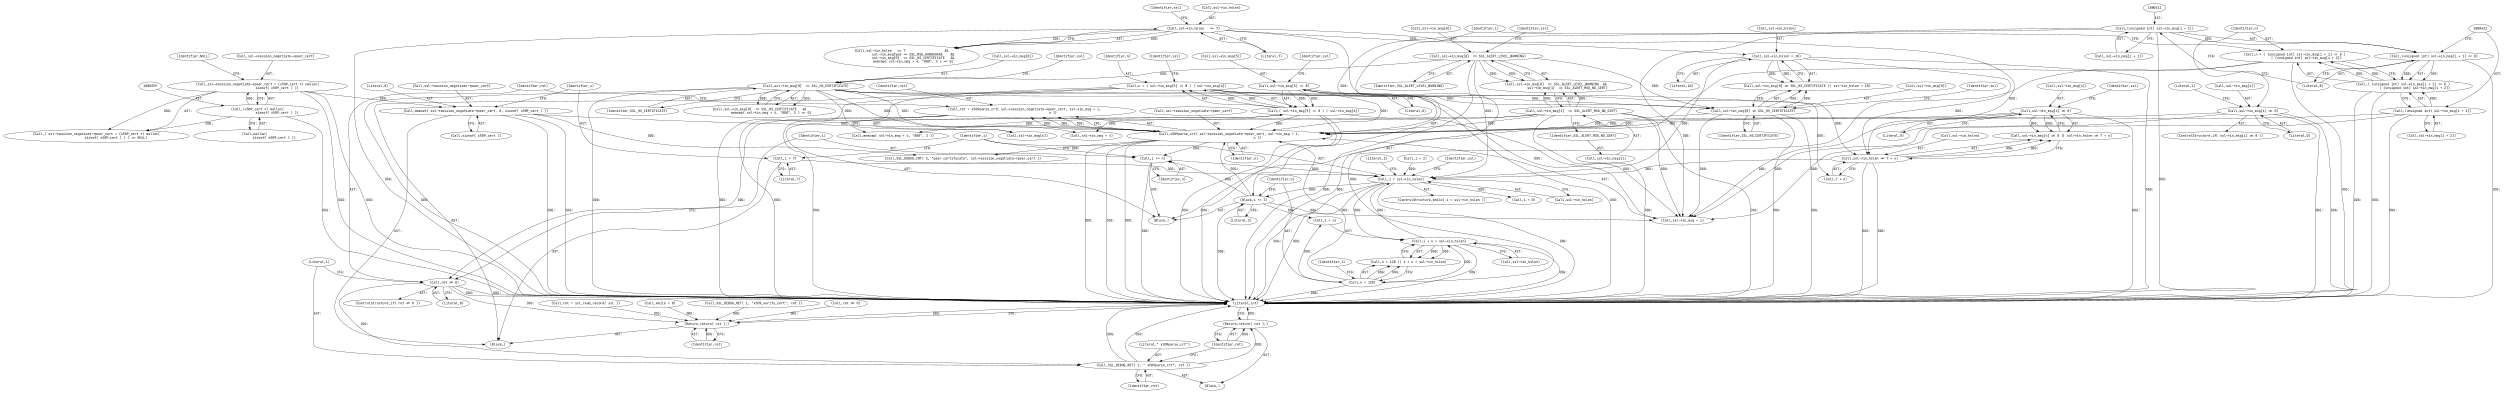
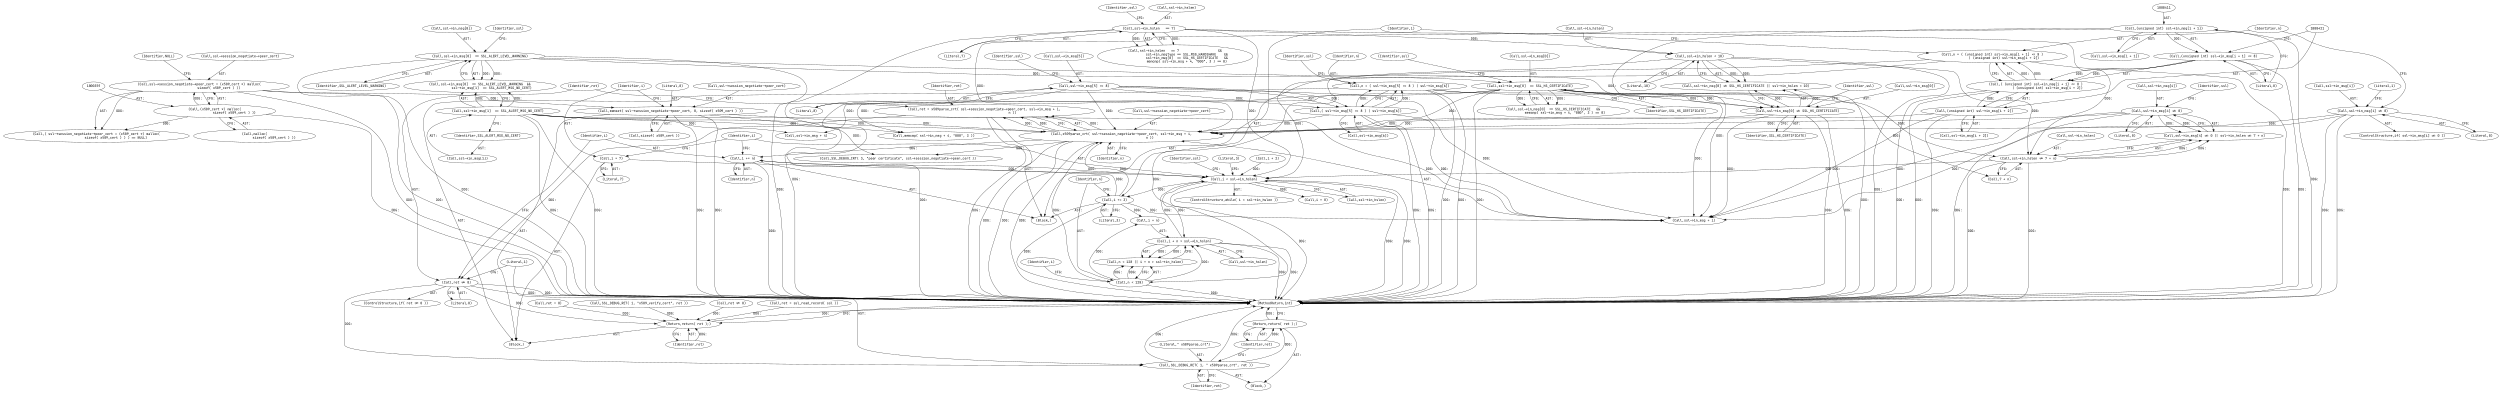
  digraph {
    fontname="JetBrains Mono"
    node [fontname="JetBrains Mono"]
    edge [fontname="JetBrains Mono"]
    n1 [label="(Call,ret = x509parse_crt( ssl->session_negotiate->peer_cert, ssl->in_msg + i,\n                             n ))"]
    n2 [label="(Call,x509parse_crt( ssl->session_negotiate->peer_cert, ssl->in_msg + i,\n                             n ))"]
    n3 [label="(Call,ret != 0)"]
    n4 [label="(Block,)"]
-   n5 [label="(Literal,int)"]
+   n5 [label="(MethodReturn,int)"]
    n6 [label="(Call,i += n)"]
    n7 [label="(Call,SSL_DEBUG_CRT( 3, \"peer certificate\", ssl->session_negotiate->peer_cert ))"]
    n8 [label="(Identifier,n)"]
    n9 [label="(Call,SSL_DEBUG_RET( 1, \" x509parse_crt\", ret ))"]
    n10 [label="(Return,return( ret );)"]
    n11 [label="(ControlStructure,if( ret != 0 ))"]
    n12 [label="(Literal,0)"]
    n13 [label="(Return,return( ret );)"]
    n14 [label="(Call,i < ssl->in_hslen)"]
    n15 [label="(Identifier,n)"]
    n16 [label="(Call,memset( ssl->session_negotiate->peer_cert, 0, sizeof( x509_cert ) ))"]
    n17 [label="(Block,)"]
    n18 [label="(Call,sizeof( x509_cert ))"]
    n19 [label="(Call,ssl->session_negotiate->peer_cert = (x509_cert *) malloc(\n                    sizeof( x509_cert ) ))"]
    n20 [label="(Call,(x509_cert *) malloc(\n                    sizeof( x509_cert ) ))"]
    n21 [label="(Call,( ssl->session_negotiate->peer_cert = (x509_cert *) malloc(\n                    sizeof( x509_cert ) ) ) == NULL)"]
    n22 [label="(Call,malloc(\n                    sizeof( x509_cert ) ))"]
    n23 [label="(Call,ssl->in_msg[4] != 0)"]
    n24 [label="(Call,ssl->in_msg + i)"]
    n25 [label="(Literal,0)"]
    n26 [label="(Call,ssl->in_msg[4] != 0 || ssl->in_hslen != 7 + n)"]
    n27 [label="(Call,ssl->in_hslen != 7 + n)"]
    n28 [label="(Call,ssl->in_msg[i] != 0)"]
    n29 [label="(ControlStructure,if( ssl->in_msg[i] != 0 ))"]
    n30 [label="(Literal,0)"]
    n31 [label="(Call,ssl->in_msg[0] != SSL_HS_CERTIFICATE)"]
    n32 [label="(Call,ssl->in_msg[0] != SSL_HS_CERTIFICATE || ssl->in_hslen < 10)"]
    n33 [label="(Identifier,SSL_HS_CERTIFICATE)"]
    n34 [label="(Call,ssl->in_hslen < 10)"]
    n35 [label="(Call,ssl->in_msg[0]  == SSL_ALERT_LEVEL_WARNING)"]
    n36 [label="(Call,ssl->in_msg[0]  == SSL_HS_CERTIFICATE)"]
    n37 [label="(Identifier,SSL_ALERT_LEVEL_WARNING)"]
    n38 [label="(Call,ssl->in_msg[0]  == SSL_ALERT_LEVEL_WARNING  &&\n            ssl->in_msg[1]  == SSL_ALERT_MSG_NO_CERT)"]
    n39 [label="(Call,memcmp( ssl->in_msg + 4, \"\0\0\0\", 3 ))"]
    n40 [label="(Identifier,SSL_HS_CERTIFICATE)"]
    n41 [label="(Call,ssl->in_msg + 4)"]
    n42 [label="(Call,ssl->in_msg[0]  == SSL_HS_CERTIFICATE   &&\n            memcmp( ssl->in_msg + 4, \"\0\0\0\", 3 ) == 0)"]
    n43 [label="(Call,ssl->in_msg[1]  == SSL_ALERT_MSG_NO_CERT)"]
    n44 [label="(Call,(unsigned int) ssl->in_msg[i + 1])"]
    n45 [label="(Call,(unsigned int) ssl->in_msg[i + 1] << 8)"]
    n46 [label="(Call,ssl->in_msg[i + 1])"]
    n47 [label="(Call,( (unsigned int) ssl->in_msg[i + 1] << 8 )\n            | (unsigned int) ssl->in_msg[i + 2])"]
    n48 [label="(Literal,8)"]
    n49 [label="(Call,( ssl->in_msg[5] << 8 ) | ssl->in_msg[6])"]
    n50 [label="(Call,n = ( ssl->in_msg[5] << 8 ) | ssl->in_msg[6])"]
    n51 [label="(Call,ssl->in_msg[6])"]
    n52 [label="(Call,7 + n)"]
    n53 [label="(Call,ssl->in_msg[5] << 8)"]
    n54 [label="(Literal,8)"]
    n55 [label="(Identifier,SSL_ALERT_MSG_NO_CERT)"]
    n56 [label="(Call,ssl->in_msg[1])"]
    n57 [label="(Call,(unsigned int) ssl->in_msg[i + 2])"]
    n58 [label="(Call,ssl->in_msg[i + 2])"]
    n59 [label="(Call,n = ( (unsigned int) ssl->in_msg[i + 1] << 8 )\n            | (unsigned int) ssl->in_msg[i + 2])"]
-   n60 [label="(Block,i += 3)"]
+   n60 [label="(Call,i += 3)"]
    n61 [label="(Literal,3)"]
    n62 [label="(Call,i + n)"]
    n63 [label="(Call,i + n > ssl->in_hslen)"]
    n64 [label="(Call,n < 128 || i + n > ssl->in_hslen)"]
    n65 [label="(Call,ssl->in_hslen)"]
    n66 [label="(ControlStructure,while( i < ssl->in_hslen ))"]
    n67 [label="(Call,i + 0)"]
    n68 [label="(Call,ssl->in_hslen)"]
    n69 [label="(Call,i + 2)"]
    n70 [label="(Call,i = 7)"]
    n71 [label="(Literal,7)"]
    n72 [label="(Call,ssl->in_hslen   == 7)"]
    n73 [label="(Literal,7)"]
    n74 [label="(Call,ssl->in_hslen   == 7                    &&\n            ssl->in_msgtype == SSL_MSG_HANDSHAKE    &&\n            ssl->in_msg[0]  == SSL_HS_CERTIFICATE   &&\n            memcmp( ssl->in_msg + 4, \"\0\0\0\", 3 ) == 0)"]
    n75 [label="(Literal,10)"]
    n76 [label="(Call,n < 128)"]
    n77 [label="(Block,)"]
    n78 [label="(Identifier,ret)"]
    n79 [label="(Identifier,ret)"]
    n80 [label="(Identifier,ret)"]
    n81 [label="(Identifier,ssl)"]
    n82 [label="(Call,ssl->in_msg[0])"]
    n83 [label="(Identifier,NULL)"]
    n84 [label="(Call,ret = ssl_read_record( ssl ))"]
    n85 [label="(Identifier,n)"]
    n86 [label="(Call,ssl->in_msg[5])"]
    n87 [label="(Literal,\" x509parse_crt\")"]
    n88 [label="(Call,ssl->in_msg[4])"]
    n89 [label="(Identifier,i)"]
-   n90 [label="(Call,while = 0)"]
+   n90 [label="(Call,ret = 0)"]
    n91 [label="(Call,ssl->in_msg[i])"]
    n92 [label="(Identifier,ssl)"]
    n93 [label="(Identifier,ssl)"]
    n94 [label="(Call,ssl->in_hslen)"]
    n95 [label="(Identifier,ssl)"]
    n96 [label="(Literal,1)"]
    n97 [label="(Call,ssl->in_hslen)"]
    n98 [label="(Identifier,i)"]
    n99 [label="(Identifier,ssl)"]
    n100 [label="(Call,SSL_DEBUG_RET( 1, \"x509_verify_cert\", ret ))"]
    n101 [label="(Call,ssl->session_negotiate->peer_cert)"]
    n102 [label="(Identifier,i)"]
    n103 [label="(Identifier,ret)"]
    n104 [label="(Call,ssl->session_negotiate->peer_cert)"]
    n105 [label="(Identifier,i)"]
    n106 [label="(Identifier,ssl)"]
    n107 [label="(Identifier,n)"]
    n108 [label="(Literal,3)"]
    n109 [label="(Identifier,ssl)"]
    n110 [label="(Identifier,ssl)"]
    n111 [label="(Identifier,ret)"]
    n112 [label="(Call,ssl->in_hslen)"]
    n113 [label="(Identifier,i)"]
    n114 [label="(Call,ret != 0)"]
    n115 [label="(Call,ssl->in_msg[0])"]
    n116 [label="(Call,ssl->session_negotiate->peer_cert)"]
    n117 [label="(Call,ssl->in_msg[0])"]
    n118 [label="(Literal,1)"]
    n119 [label="(Identifier,n)"]
    n120 [label="(Literal,0)"]
    1000359
    1000411
    1000421
    n1 -> n2 [label="CFG: "]
    n1 -> n3 [label="DDG: "]
    n1 -> n4 [label="AST: "]
    n1 -> n5 [label="DDG: "]
    n2 -> n1 [label="AST: "]
    n2 -> n1 [label="DDG: "]
    n2 -> n1 [label="DDG: "]
    n2 -> n1 [label="DDG: "]
    n2 -> n5 [label="DDG: "]
    n2 -> n5 [label="DDG: "]
    n2 -> n5 [label="DDG: "]
    n2 -> n6 [label="DDG: "]
    n2 -> n7 [label="DDG: "]
    n2 -> n8 [label="CFG: "]
    n3 -> n5 [label="DDG: "]
    n3 -> n5 [label="DDG: "]
    n3 -> n9 [label="DDG: "]
    n3 -> n10 [label="DDG: "]
    n3 -> n11 [label="AST: "]
    n3 -> n12 [label="CFG: "]
    n5 -> n10 [label="CFG: "]
    n5 -> n13 [label="CFG: "]
    n6 -> n4 [label="AST: "]
    n6 -> n5 [label="DDG: "]
    n6 -> n14 [label="DDG: "]
    n6 -> n15 [label="CFG: "]
    n8 -> n2 [label="AST: "]
    n9 -> n5 [label="DDG: "]
    n9 -> n5 [label="DDG: "]
    n9 -> n13 [label="DDG: "]
    n9 -> n77 [label="AST: "]
    n9 -> n78 [label="CFG: "]
    n10 -> n5 [label="DDG: "]
    n10 -> n17 [label="AST: "]
    n10 -> n79 [label="CFG: "]
    n12 -> n3 [label="AST: "]
    n13 -> n5 [label="DDG: "]
    n13 -> n77 [label="AST: "]
    n13 -> n80 [label="CFG: "]
    n14 -> n5 [label="DDG: "]
    n14 -> n5 [label="DDG: "]
    n14 -> n5 [label="DDG: "]
    n14 -> n60 [label="DDG: "]
    n14 -> n63 [label="DDG: "]
    n14 -> n66 [label="AST: "]
    n14 -> n67 [label="DDG: "]
    n14 -> n68 [label="CFG: "]
    n15 -> n6 [label="AST: "]
    n16 -> n2 [label="DDG: "]
    n16 -> n5 [label="DDG: "]
    n16 -> n5 [label="DDG: "]
    n16 -> n7 [label="DDG: "]
    n16 -> n17 [label="AST: "]
    n16 -> n18 [label="CFG: "]
    n18 -> n16 [label="AST: "]
    n19 -> n5 [label="DDG: "]
    n19 -> n5 [label="DDG: "]
    n19 -> n16 [label="DDG: "]
    n19 -> n20 [label="CFG: "]
    n19 -> n21 [label="AST: "]
    n19 -> n21 [label="DDG: "]
    n20 -> n5 [label="DDG: "]
    n20 -> n19 [label="AST: "]
    n20 -> n19 [label="DDG: "]
    n20 -> n21 [label="DDG: "]
    n20 -> n22 [label="CFG: "]
    n22 -> n20 [label="AST: "]
    n23 -> n2 [label="DDG: "]
    n23 -> n5 [label="DDG: "]
    n23 -> n24 [label="DDG: "]
    n23 -> n25 [label="CFG: "]
    n23 -> n26 [label="AST: "]
    n23 -> n26 [label="DDG: "]
    n23 -> n26 [label="DDG: "]
    n24 -> n2 [label="AST: "]
    n25 -> n23 [label="AST: "]
    n26 -> n23 [label="CFG: "]
    n26 -> n27 [label="CFG: "]
    n27 -> n5 [label="DDG: "]
    n27 -> n5 [label="DDG: "]
    n27 -> n14 [label="DDG: "]
    n27 -> n26 [label="AST: "]
    n27 -> n26 [label="DDG: "]
    n27 -> n26 [label="DDG: "]
    n27 -> n52 [label="CFG: "]
    n28 -> n2 [label="DDG: "]
    n28 -> n5 [label="DDG: "]
    n28 -> n5 [label="DDG: "]
    n28 -> n24 [label="DDG: "]
    n28 -> n29 [label="AST: "]
    n28 -> n30 [label="CFG: "]
    n30 -> n28 [label="AST: "]
    n31 -> n2 [label="DDG: "]
    n31 -> n5 [label="DDG: "]
    n31 -> n5 [label="DDG: "]
    n31 -> n24 [label="DDG: "]
    n31 -> n32 [label="AST: "]
    n31 -> n32 [label="DDG: "]
    n31 -> n32 [label="DDG: "]
    n31 -> n33 [label="CFG: "]
    n32 -> n31 [label="CFG: "]
    n32 -> n34 [label="CFG: "]
    n33 -> n31 [label="AST: "]
    n34 -> n5 [label="DDG: "]
    n34 -> n14 [label="DDG: "]
    n34 -> n27 [label="DDG: "]
    n34 -> n32 [label="AST: "]
    n34 -> n32 [label="DDG: "]
    n34 -> n32 [label="DDG: "]
    n34 -> n75 [label="CFG: "]
    n35 -> n5 [label="DDG: "]
    n35 -> n5 [label="DDG: "]
    n35 -> n31 [label="DDG: "]
    n35 -> n36 [label="DDG: "]
    n35 -> n37 [label="CFG: "]
    n35 -> n38 [label="AST: "]
    n35 -> n38 [label="DDG: "]
    n35 -> n38 [label="DDG: "]
    n36 -> n2 [label="DDG: "]
    n36 -> n5 [label="DDG: "]
    n36 -> n5 [label="DDG: "]
    n36 -> n24 [label="DDG: "]
    n36 -> n31 [label="DDG: "]
    n36 -> n31 [label="DDG: "]
    n36 -> n39 [label="DDG: "]
    n36 -> n40 [label="CFG: "]
    n36 -> n41 [label="DDG: "]
    n36 -> n42 [label="AST: "]
    n36 -> n42 [label="DDG: "]
    n36 -> n42 [label="DDG: "]
    n37 -> n35 [label="AST: "]
    n38 -> n35 [label="CFG: "]
    n38 -> n43 [label="CFG: "]
    n40 -> n36 [label="AST: "]
    n42 -> n36 [label="CFG: "]
    n43 -> n2 [label="DDG: "]
    n43 -> n5 [label="DDG: "]
    n43 -> n5 [label="DDG: "]
    n43 -> n24 [label="DDG: "]
    n43 -> n38 [label="AST: "]
    n43 -> n38 [label="DDG: "]
    n43 -> n38 [label="DDG: "]
    n43 -> n39 [label="DDG: "]
    n43 -> n41 [label="DDG: "]
    n43 -> n55 [label="CFG: "]
    n44 -> n2 [label="DDG: "]
    n44 -> n5 [label="DDG: "]
    n44 -> n24 [label="DDG: "]
    n44 -> n45 [label="AST: "]
    n44 -> n45 [label="DDG: "]
    n44 -> n46 [label="CFG: "]
    n45 -> n5 [label="DDG: "]
    n45 -> n47 [label="AST: "]
    n45 -> n47 [label="DDG: "]
    n45 -> n47 [label="DDG: "]
    n45 -> n48 [label="CFG: "]
    n46 -> n44 [label="AST: "]
    n47 -> n5 [label="DDG: "]
    n47 -> n5 [label="DDG: "]
    n47 -> n57 [label="CFG: "]
    n47 -> n59 [label="AST: "]
    n47 -> n59 [label="DDG: "]
    n47 -> n59 [label="DDG: "]
    n48 -> n44 [label="CFG: "]
    n48 -> n45 [label="AST: "]
    n49 -> n2 [label="DDG: "]
    n49 -> n5 [label="DDG: "]
    n49 -> n5 [label="DDG: "]
    n49 -> n24 [label="DDG: "]
    n49 -> n50 [label="AST: "]
    n49 -> n50 [label="DDG: "]
    n49 -> n50 [label="DDG: "]
    n49 -> n51 [label="CFG: "]
    n50 -> n5 [label="DDG: "]
    n50 -> n5 [label="DDG: "]
    n50 -> n17 [label="AST: "]
    n50 -> n27 [label="DDG: "]
-   n50 -> n49 [label="AST: "]
+   n50 -> n49 [label="CFG: "]
    n50 -> n52 [label="DDG: "]
    n51 -> n49 [label="AST: "]
    n52 -> n27 [label="AST: "]
    n53 -> n2 [label="DDG: "]
    n53 -> n5 [label="DDG: "]
+   n53 -> n24 [label="DDG: "]
    n53 -> n49 [label="AST: "]
    n53 -> n49 [label="DDG: "]
    n53 -> n49 [label="DDG: "]
    n53 -> n54 [label="CFG: "]
    n54 -> n53 [label="AST: "]
    n55 -> n56 [label="AST: "]
    n56 -> n43 [label="AST: "]
    n57 -> n2 [label="DDG: "]
    n57 -> n5 [label="DDG: "]
    n57 -> n24 [label="DDG: "]
    n57 -> n47 [label="AST: "]
    n57 -> n47 [label="DDG: "]
    n57 -> n58 [label="CFG: "]
    n58 -> n57 [label="AST: "]
    n59 -> n4 [label="AST: "]
    n59 -> n5 [label="DDG: "]
    n59 -> n47 [label="CFG: "]
    n59 -> n76 [label="DDG: "]
    n60 -> n2 [label="DDG: "]
    n60 -> n4 [label="AST: "]
    n60 -> n5 [label="DDG: "]
    n60 -> n6 [label="DDG: "]
    n60 -> n24 [label="DDG: "]
    n60 -> n61 [label="CFG: "]
    n60 -> n62 [label="DDG: "]
    n61 -> n60 [label="AST: "]
    n62 -> n63 [label="AST: "]
    n63 -> n5 [label="DDG: "]
    n63 -> n5 [label="DDG: "]
    n63 -> n14 [label="DDG: "]
    n63 -> n64 [label="AST: "]
    n63 -> n64 [label="DDG: "]
    n63 -> n64 [label="DDG: "]
    n63 -> n65 [label="CFG: "]
    n64 -> n63 [label="CFG: "]
    n64 -> n76 [label="CFG: "]
    n65 -> n63 [label="AST: "]
    n68 -> n14 [label="AST: "]
    n69 -> n14 [label="DDG: "]
    n70 -> n14 [label="DDG: "]
    n70 -> n17 [label="AST: "]
    n70 -> n71 [label="CFG: "]
    n71 -> n70 [label="AST: "]
    n72 -> n5 [label="DDG: "]
    n72 -> n14 [label="DDG: "]
    n72 -> n27 [label="DDG: "]
    n72 -> n34 [label="DDG: "]
    n72 -> n73 [label="CFG: "]
    n72 -> n74 [label="AST: "]
    n72 -> n74 [label="DDG: "]
    n72 -> n74 [label="DDG: "]
    n73 -> n72 [label="AST: "]
    n74 -> n72 [label="CFG: "]
    n75 -> n34 [label="AST: "]
    n76 -> n2 [label="DDG: "]
    n76 -> n5 [label="DDG: "]
    n76 -> n62 [label="DDG: "]
    n76 -> n63 [label="DDG: "]
    n76 -> n64 [label="AST: "]
    n76 -> n64 [label="DDG: "]
    n76 -> n64 [label="DDG: "]
    n78 -> n9 [label="AST: "]
    n79 -> n10 [label="AST: "]
    n79 -> n10 [label="DDG: "]
    n80 -> n9 [label="CFG: "]
    n80 -> n13 [label="AST: "]
    n80 -> n13 [label="DDG: "]
    n81 -> n14 [label="CFG: "]
    n82 -> n31 [label="AST: "]
    n83 -> n19 [label="CFG: "]
    n84 -> n10 [label="DDG: "]
    n85 -> n50 [label="AST: "]
    n86 -> n53 [label="AST: "]
    n87 -> n9 [label="AST: "]
    n88 -> n23 [label="AST: "]
    n89 -> n76 [label="CFG: "]
    n90 -> n10 [label="DDG: "]
    n91 -> n28 [label="AST: "]
    n92 -> n35 [label="CFG: "]
    n93 -> n53 [label="CFG: "]
    n94 -> n72 [label="AST: "]
    n95 -> n72 [label="CFG: "]
    n96 -> n3 [label="CFG: "]
    n96 -> n9 [label="AST: "]
    n97 -> n34 [label="AST: "]
    n98 -> n59 [label="CFG: "]
    n98 -> n60 [label="AST: "]
    n99 -> n36 [label="CFG: "]
    n100 -> n10 [label="DDG: "]
    n101 -> n19 [label="AST: "]
    n102 -> n6 [label="CFG: "]
    n102 -> n14 [label="AST: "]
    n102 -> n70 [label="CFG: "]
    n103 -> n1 [label="CFG: "]
    n103 -> n3 [label="AST: "]
    n104 -> n16 [label="AST: "]
    n105 -> n16 [label="CFG: "]
    n105 -> n70 [label="AST: "]
    n106 -> n23 [label="CFG: "]
    n107 -> n28 [label="CFG: "]
    n107 -> n59 [label="AST: "]
    n108 -> n14 [label="CFG: "]
    n109 -> n50 [label="CFG: "]
    n110 -> n31 [label="CFG: "]
    n111 -> n1 [label="AST: "]
    n112 -> n27 [label="AST: "]
    n113 -> n3 [label="CFG: "]
    n113 -> n6 [label="AST: "]
    n114 -> n10 [label="DDG: "]
    n115 -> n35 [label="AST: "]
    n116 -> n2 [label="AST: "]
    n117 -> n36 [label="AST: "]
    n118 -> n28 [label="CFG: "]
    n119 -> n60 [label="CFG: "]
    n119 -> n76 [label="AST: "]
    n120 -> n16 [label="AST: "]
    1000359 -> n20 [label="AST: "]
    1000411 -> n44 [label="AST: "]
    1000421 -> n45 [label="CFG: "]
    1000421 -> n57 [label="AST: "]
  }
